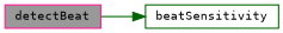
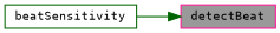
  digraph {
    rankdir=LR
    fontname="DejaVu Sans Mono"
    node [fontname="DejaVu Sans Mono" fontsize=10 shape=box style=filled]
    n1 [color=deeppink fillcolor=grey60 fontcolor=black height=0.2 label=detectBeat width=0.4]
    n2 [color=darkgreen fillcolor=white height=0.2 label=beatSensitivity width=0.4]
-   n1 -> n2 [color=darkgreen fontname="DejaVu Sans Mono" fontsize=10 labelfontname=Helvetica labelfontsize=10 style=solid]
+   n2 -> n1 [color=darkgreen fontname="DejaVu Sans Mono" fontsize=10 labelfontname=Helvetica labelfontsize=10 style=solid]
  }
